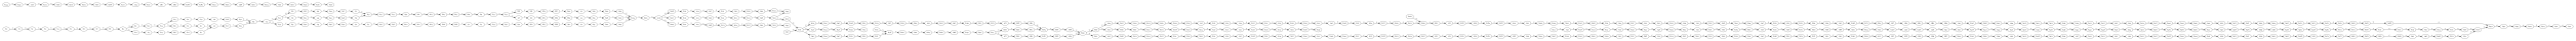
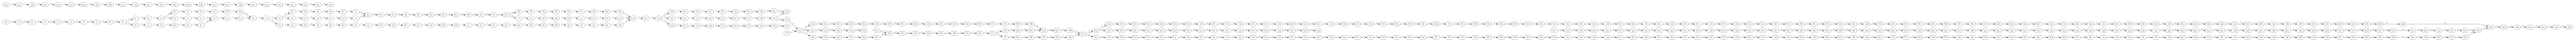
  strict digraph {
    fontname="Playfair Display"
    rankdir=LR
    node [fontname="Playfair Display"]
    edge [fontname="Playfair Display"]
    S0
    S1
    S2
    S3
    S4
    S5
    S6
    S7
    S8
    S9
    S10
    S11
    S12
    S13
    S14
    S15
    S16
    S17
    S18
    S19
    S20
    S21
    S22
    S23
    S24
    S25
    S26
    S27
    S28
    S29
    S30
    S31
    S32
    S33
    S34
    S35
    S36
    S37
    S38
    S39
    S40
    S41
    S42
    S43
    S44
    S45
    S46
    S47
    S48
    S49
    S50
    S51
    S52
    S53
    S54
    S55
    S56
    S57
    S58
    S59
    S60
    S61
    S62
    S63
    S64
    S65
    S66
    S67
    S68
    S69
    S70
    S71
    S72
    S73
    S74
    S75
    S76
    S77
    S78
    S79
    S80
    S81
    S82
    S83
    S84
    S85
    S86
    S87
    S88
    S89
    S90
    S91
    S92
    S93
    S94
    S95
    S96
    S97
    S98
    S99
    S100
    S101
    S102
    S103
    S104
    S105
    S106
    S107
    S108
    S109
    S110
    S111
    S112
    S113
    S114
    S115
    S116
    S117
    S118
    S119
    S120
    S121
    S122
    S123
    S124
    S125
    S126
    S127
    S128
    S129
    S130
    S131
    S132
    S133
    S134
    S136
    S135
    S138
    S137
    S139
    S140
    S141
    S142
    S143
    S144
    S145
    S146
    S147
    S148
    S149
    S150
    S151
    S152
    S153
    S154
    S156
    S157
    S155
    S158
    S159
    S160
    S161
    S162
    S163
    S164
    S165
    S166
    S167
    S168
    S169
    S170
    S171
    S172
    S173
    S174
    S175
    S176
    S177
    S178
    S179
    S180
    S181
    S182
    S183
    S184
    S185
    S186
    S187
    S188
    S189
    S190
    S191
    S192
    S193
    S194
    S195
    S196
    S197
    S198
    S199
    S200
    S201
    S202
    S203
    S204
    S205
    S206
    S207
    S208
    S209
    S210
    S211
    S212
    S213
    S214
    S215
    S216
    S217
    S218
    S219
    S220
    S221
    S222
    S223
    S224
    S225
    S226
    S227
    S228
    S229
    S230
    S231
    S232
    S233
    S234
    S235
    S236
    S237
    S238
    S239
    S240
    S241
    S242
    S243
    S245
    S246
    S244
    S247
    S248
    S249
    S250
    S251
    S252
    S253
    S254
    S255
    S256
    S257
    S258
    S259
    S260
    S261
    S262
    S263
    S264
    S265
    S266
    S267
    S268
    S269
    S270
    S271
    S272
    S273
    S274
    S275
    S276
    S277
    S278
    S279
    S280
    S281
    S282
    S283
    S284
    S285
    S286
    S287
    S288
    S289
    S290
    S291
    S292
    S293
    S294
    S295
    S296
    S297
    S298
    S299
    S300
    S301
    S302
    S303
    S304
    S305
    S306
    S307
    S308
    S309
    S310
    S311
    S312
    S313
    S314
    S315
    S316
    S317
    S318
    S319
    S320
    S321
    S323
    S324
    S322
    S325
    S326
    S327
    S328
    S329
    S330
    S331
    S332
    S333
    S334
    S335
    S336
    S337
    S338
    S339
    S340
    S341
    S342
    S343
    S344
    S345
    S346
    S347
    S348
    S349
    S350
    S351
    S352
    S353
    S354
    S355
    S356
    S357
    S358
    S359
    S360
    S361
    S362
    S363
    S364
    S365
    S366
    S367
    S368
    S369
    S370
    S371
    n373 [label=S972]
    S373
    S374
    S375
    S376
    S377
    S378
    S379
    S380
    S381
    S382
    S383
    S384
    S385
    S386
    S387
    S388
    S389
    S390
    S391
    S392
    S393
    S394
    S395
    S396
    S397
    S398
    S399
    S400
    S401
    S402
    S403
    S404
    S405
    S406
    S407
    S408
    S409
    S410
    S411
    S412
    S413
    S414
    S415
    S416
    S417
    S418
    S419
    S420
    S421
    S422
    S423
    S424
    S425
    S426
    S427
    S428
    S429
    S430
    S431
    S432
    S433
    S434
    S435
    S436
    S437
    S438
    S439
    S440
    S441
    S442
    S443
    S444
    S445
    S446
    S447
    S448
    S449
    S450
    S451
    S452
    S453
    S454
    S455
    S456
    S457
    S458
    S459
    S460
    S461
    S462
    S463
    S464
    S465
    S466
    S467
    S468
    S469
    S470
    S471
    S472
    S473
    S474
    S475
    S476
    S477
    S478
    S479
    S480
    S481
    S482
    S483
    S484
    S485
    S486
    S487
    S488
    S489
    S490
    S491
    S492
    S493
    S494
    S495
    S496
    S497
    S498
    S499
    S500
    S501
    S502
    S503
    S504
    S505
    S506
    S507
    S508
    S509
    S510
    S511
    S512
    S513
    S514
    S515
    S516
    S0 -> S1 [label=A]
    S1 -> S2 [label=G]
    S2 -> S3 [label=A]
    S3 -> S4 [label=C]
    S4 -> S5 [label=A]
    S5 -> S6 [label=G]
    S6 -> S7 [label=G]
    S7 -> S8 [label=T]
    S8 -> S9 [label=G]
    S9 -> S10 [label=T]
    S9 -> S11 [label=C]
    S10 -> S12 [label=A]
    S11 -> S13 [label=A]
    S12 -> S14 [label=C]
    S13 -> S15 [label=C]
    S14 -> S16 [label=G]
    S14 -> S17 [label=A]
    S15 -> S18 [label=G]
    S16 -> S19 [label=A]
    S17 -> S20 [label=A]
    S18 -> S21 [label=A]
    S19 -> S22 [label=G]
    S20 -> S23 [label=G]
    S21 -> S24 [label=G]
    S22 -> S25 [label=G]
    S23 -> S26 [label=G]
    S24 -> S25 [label=G]
    S25 -> S27 [label=A]
    S26 -> S28 [label=A]
    S27 -> S29 [label=A]
    S28 -> S30 [label=A]
    S29 -> S31 [label=G]
    S30 -> S31 [label=G]
    S31 -> S32 [label=T]
    S32 -> S33 [label=C]
    S32 -> S34 [label=T]
    S33 -> S35 [label=G]
    S33 -> S36 [label=C]
    S34 -> S37 [label=C]
    S35 -> S38 [label=G]
    S36 -> S39 [label=G]
    S37 -> S40 [label=G]
    S38 -> S41 [label=G]
    S39 -> S42 [label=G]
    S40 -> S43 [label=G]
    S41 -> S44 [label=G]
    S42 -> S45 [label=G]
    S43 -> S46 [label=C]
    S44 -> S47 [label=A]
    S45 -> S48 [label=A]
    S46 -> S49 [label=A]
    S47 -> S50 [label=C]
    S48 -> S51 [label=C]
    S49 -> S52 [label=C]
    S50 -> S53 [label=C]
    S51 -> S53 [label=C]
    S52 -> S54 [label=C]
    S53 -> S55 [label=G]
    S54 -> S56 [label=G]
    S55 -> S57 [label=G]
    S56 -> S58 [label=G]
    S57 -> S59 [label=G]
    S58 -> S60 [label=T]
    S59 -> S61 [label=T]
    S60 -> S62 [label=T]
    S61 -> S63 [label=C]
    S62 -> S64 [label=C]
    S63 -> S65 [label=G]
    S64 -> S66 [label=G]
    S65 -> S67 [label=A]
    S66 -> S68 [label=A]
    S67 -> S69 [label=C]
    S68 -> S70 [label=C]
    S69 -> S71 [label=G]
    S70 -> S72 [label=C]
    S71 -> S73 [label=T]
    S72 -> S74 [label=T]
    S73 -> S75 [label=C]
    S74 -> S76 [label=C]
    S75 -> S77 [label=G]
    S75 -> S78 [label=C]
    S76 -> S79 [label=C]
    S77 -> S80 [label=T]
    S78 -> S81 [label=T]
    S79 -> S82 [label=T]
    S80 -> S83 [label=C]
    S81 -> S84 [label=C]
    S82 -> S85 [label=C]
    S83 -> S86 [label=G]
    S84 -> S87 [label=C]
    S85 -> S88 [label=T]
    S86 -> S89 [label=G]
    S87 -> S90 [label=G]
    S88 -> S91 [label=G]
    S89 -> S92 [label=G]
    S90 -> S93 [label=G]
    S91 -> S94 [label=G]
    S92 -> S95 [label=C]
    S93 -> S96 [label=C]
    S94 -> S97 [label=C]
    S95 -> S98 [label=A]
    S96 -> S99 [label=A]
    S97 -> S100 [label=A]
    S98 -> S101 [label=C]
    S99 -> S102 [label=C]
    S100 -> S103 [label=C]
    S101 -> S104 [label=C]
    S102 -> S104 [label=C]
    S103 -> S104 [label=C]
    S104 -> S105 [label=C]
    S105 -> S106 [label=G]
    S106 -> S107 [label=C]
    S106 -> S108 [label=G]
    S106 -> S109 [label=A]
    S107 -> S110 [label=T]
    S108 -> S111 [label=T]
    S109 -> S112 [label=T]
    S110 -> S113 [label=A]
    S111 -> S114 [label=G]
    S112 -> S115 [label=T]
    S113 -> S116 [label=C]
    S114 -> S117 [label=G]
    S115 -> S118 [label=C]
    S116 -> S119 [label=T]
    S117 -> S120 [label=T]
    S118 -> S121 [label=T]
    S119 -> S122 [label=G]
    S120 -> S123 [label=G]
    S121 -> S124 [label=A]
    S122 -> S125 [label=C]
    S123 -> S126 [label=C]
    S124 -> S127 [label=C]
    S125 -> S128 [label=A]
    S126 -> S129 [label=A]
    S127 -> S130 [label=A]
    S128 -> S131 [label=A]
    S129 -> S132 [label=A]
    S130 -> S133 [label=A]
    S131 -> S134 [label=C]
    S131 -> S136 [label=T]
    S132 -> S134 [label=C]
    S133 -> S135 [label=C]
    S136 -> S138 [label=G]
    S138 -> S139 [label=C]
    S138 -> S140 [label=G]
    S138 -> S141 [label=A]
    S137 -> S138 [label=G]
    S139 -> S142 [label=A]
    S140 -> S143 [label=A]
    S141 -> S144 [label=A]
    S142 -> S145 [label=G]
    S143 -> S146 [label=G]
    S144 -> S147 [label=G]
    S145 -> S148 [label=C]
    S146 -> S149 [label=T]
    S147 -> S150 [label=T]
    S148 -> S151 [label=A]
    S149 -> S152 [label=A]
    S150 -> S153 [label=A]
    S151 -> S154 [label=G]
    S153 -> S156 [label=G]
    S154 -> S157 [label=G]
    S156 -> S158 [label=G]
    S157 -> S159 [label=G]
    S155 -> S158 [label=G]
    S158 -> S160 [label=G]
    S159 -> S161 [label=T]
    S160 -> S162 [label=T]
    S161 -> S163 [label=G]
    S162 -> S164 [label=C]
    S163 -> S165 [label=C]
    S164 -> S166 [label=C]
    S165 -> S167 [label=G]
    S166 -> S168 [label=T]
    S167 -> S169 [label=G]
    S168 -> S170 [label=C]
    S169 -> S171 [label=C]
    S170 -> S172 [label=C]
    S171 -> S173 [label=G]
    S172 -> S174 [label=G]
    S173 -> S175 [label=C]
    S174 -> S176 [label=C]
    S174 -> S177 [label=T]
    S175 -> S178 [label=A]
    S176 -> S179 [label=A]
    S177 -> S180 [label=A]
    S178 -> S181 [label=T]
    S179 -> S182 [label=T]
    S180 -> S183 [label=T]
    S181 -> S184 [label=G]
    S182 -> S184 [label=G]
    S183 -> S185 [label=G]
    S184 -> S186 [label=A]
    S185 -> S187 [label=A]
    S186 -> S188 [label=C]
    S187 -> S189 [label=C]
    S188 -> S190 [label=C]
    S189 -> S190 [label=C]
    S190 -> S191 [label=T]
    S190 -> S192 [label=A]
    S191 -> S193 [label=G]
    S191 -> S194 [label=C]
    S192 -> S195 [label=G]
    S193 -> S196 [label=C]
    S194 -> S197 [label=C]
    S195 -> S198 [label=G]
    S196 -> S199 [label=G]
    S197 -> S200 [label=A]
    S198 -> S201 [label=A]
    S199 -> S202 [label=C]
    S200 -> S203 [label=A]
    S201 -> S204 [label=C]
    S202 -> S205 [label=G]
    S203 -> S206 [label=G]
    S204 -> S207 [label=C]
    S205 -> S208 [label=A]
    S206 -> S209 [label=A]
    S207 -> S210 [label=A]
    S208 -> S211 [label=A]
    S209 -> S212 [label=A]
    S210 -> S213 [label=G]
    S211 -> S214 [label=G]
    S212 -> S215 [label=C]
    S213 -> S216 [label=G]
    S214 -> S217 [label=A]
    S215 -> S218 [label=A]
    S216 -> S219 [label=C]
    S217 -> S220 [label=G]
    S218 -> S221 [label=G]
    S219 -> S222 [label=C]
    S220 -> S223 [label=G]
    S221 -> S224 [label=A]
    S222 -> S225 [label=C]
    S223 -> S226 [label=A]
    S224 -> S227 [label=A]
    S225 -> S228 [label=A]
    S226 -> S229 [label=A]
    S227 -> S230 [label=A]
    S228 -> S231 [label=G]
    S229 -> S232 [label=C]
    S230 -> S233 [label=C]
    S231 -> S234 [label=G]
    S232 -> S235 [label=C]
    S233 -> S236 [label=G]
    S234 -> S237 [label=A]
    S235 -> S238 [label=T]
    S236 -> S239 [label=G]
    S237 -> S240 [label=C]
    S238 -> S241 [label=C]
    S239 -> S242 [label=A]
    S240 -> S243 [label=C]
    S242 -> S245 [label=C]
    S243 -> S246 [label=A]
    S245 -> S248 [label=T]
    S246 -> S249 [label=G]
    S244 -> S247 [label=G]
    S247 -> S250 [label=C]
    S248 -> S251 [label=A]
    S249 -> S252 [label=C]
    S250 -> S253 [label=G]
    S251 -> S254 [label=G]
    S252 -> S255 [label=C]
    S253 -> S256 [label=G]
    S254 -> S257 [label=A]
    S255 -> S258 [label=C]
    S256 -> S259 [label=C]
    S257 -> S260 [label=T]
    S258 -> S261 [label=C]
    S259 -> S262 [label=G]
    S260 -> S263 [label=A]
    S261 -> S264 [label=A]
    S262 -> S265 [label=G]
-   S263 -> S269 [label=C]
+   S263 -> S266 [label=C]
    S264 -> S267 [label=G]
    S265 -> S268 [label=C]
    S266 -> S269 [label=G]
    S267 -> S270 [label=C]
    S268 -> S271 [label=C]
    S269 -> S272 [label=A]
    S270 -> S273 [label=C]
    S271 -> S274 [label=G]
    S272 -> S275 [label=C]
    S273 -> S276 [label=C]
    S274 -> S277 [label=T]
    S275 -> S278 [label=C]
    S276 -> S279 [label=C]
    S277 -> S280 [label=C]
    S278 -> S281 [label=C]
    S279 -> S282 [label=G]
    S280 -> S283 [label=G]
    S281 -> S284 [label=T]
    S282 -> S285 [label=A]
    S283 -> S286 [label=C]
    S284 -> S287 [label=C]
    S285 -> S288 [label=G]
    S286 -> S289 [label=C]
    S287 -> S290 [label=C]
    S288 -> S291 [label=G]
    S289 -> S292 [label=T]
    S290 -> S293 [label=C]
    S291 -> S294 [label=A]
    S292 -> S295 [label=C]
    S293 -> S296 [label=C]
    S294 -> S297 [label=C]
    S295 -> S298 [label=G]
    S296 -> S299 [label=C]
    S297 -> S300 [label=A]
    S298 -> S301 [label=G]
    S299 -> S302 [label=T]
    S300 -> S303 [label=C]
    S301 -> S304 [label=G]
    S302 -> S305 [label=C]
    S303 -> S306 [label=C]
    S304 -> S307 [label=G]
    S305 -> S308 [label=G]
    S306 -> S309 [label=C]
    S307 -> S310 [label=G]
    S308 -> S311 [label=G]
    S309 -> S312 [label=G]
    S310 -> S313 [label=A]
    S311 -> S314 [label=A]
    S312 -> S315 [label=A]
    S313 -> S316 [label=A]
    S314 -> S317 [label=C]
    S315 -> S318 [label=C]
    S316 -> S319 [label=A]
    S317 -> S320 [label=G]
    S318 -> S321 [label=C]
    S320 -> S323 [label=T]
    S321 -> S324 [label=C]
    S323 -> S326 [label=C]
    S324 -> S327 [label=T]
    S322 -> S325 [label=A]
    S325 -> S328 [label=A]
    S326 -> S329 [label=G]
    S327 -> S330 [label=T]
    S328 -> S331 [label=C]
    S329 -> S332 [label=A]
    S330 -> S333 [label=G]
    S331 -> S334 [label=A]
    S332 -> S335 [label=A]
    S333 -> S336 [label=C]
    S334 -> S337 [label=G]
    S335 -> S338 [label=G]
    S336 -> S339 [label=G]
    S337 -> S340 [label=T]
    S338 -> S341 [label=A]
    S339 -> S342 [label=G]
    S340 -> S343 [label=T]
    S341 -> S344 [label=A]
    S342 -> S345 [label=C]
    S343 -> S346 [label=T]
    S344 -> S347 [label=G]
    S345 -> S348 [label=A]
    S346 -> S349 [label=C]
    S347 -> S350 [label=A]
    S348 -> S351 [label=C]
    S349 -> S352 [label=C]
    S350 -> S353 [label=C]
    S351 -> S354 [label=C]
    S352 -> S355 [label=C]
    S353 -> S356 [label=C]
    S354 -> S357 [label=T]
    S355 -> S358 [label=C]
    S356 -> S359 [label=A]
    S357 -> S360 [label=C]
    S358 -> S361 [label=T]
    S359 -> S362 [label=T]
    S360 -> S363 [label=T]
    S361 -> S364 [label=T]
    S362 -> S365 [label=T]
    S363 -> S366 [label=G]
    S364 -> S367 [label=C]
    S365 -> S368 [label=G]
    S366 -> S369 [label=G]
    S367 -> S370 [label=G]
    S368 -> S371 [label=G]
    S369 -> n373 [label=G]
    S370 -> S373 [label=G]
    S371 -> S374 [label=G]
    n373 -> S375 [label=G]
    S373 -> S376 [label=A]
    S374 -> S377 [label=A]
    S375 -> S378 [label=G]
    S376 -> S379 [label=C]
    S377 -> S380 [label=C]
    S378 -> S381 [label=T]
    S379 -> S382 [label=A]
    S380 -> S383 [label=G]
    S381 -> S384 [label=G]
    S382 -> S385 [label=C]
    S383 -> S386 [label=A]
    S384 -> S387 [label=G]
    S385 -> S388 [label=C]
    S386 -> S389 [label=C]
    S387 -> S390 [label=T]
    S388 -> S391 [label=G]
    S389 -> S392 [label=G]
    S390 -> S393 [label=T]
    S391 -> S394 [label=C]
    S392 -> S395 [label=T]
    S393 -> S396 [label=C]
    S394 -> S397 [label=T]
    S395 -> S398 [label=G]
    S396 -> S399 [label=C]
    S397 -> S400 [label=G]
    S398 -> S401 [label=T]
    S399 -> S402 [label=A]
    S400 -> S403 [label=C]
    S401 -> S404 [label=C]
    S402 -> S405 [label=C]
    S403 -> S406 [label=T]
    S404 -> S407 [label=T]
    S405 -> S408 [label=C]
    S406 -> S409 [label=C]
    S407 -> S410 [label=C]
    S408 -> S411 [label=T]
    S409 -> S412 [label=G]
    S410 -> S413 [label=G]
    S411 -> S414 [label=C]
    S412 -> S415 [label=T]
    S413 -> S416 [label=T]
    S414 -> S417 [label=C]
    S415 -> S418 [label=G]
    S416 -> S419 [label=G]
    S417 -> S420 [label=T]
    S418 -> S421 [label=G]
    S419 -> S422 [label=T]
    S420 -> S423 [label=C]
    S421 -> S424 [label=T]
    S422 -> S425 [label=T]
    S423 -> S426 [label=T]
    S424 -> S427 [label=T]
    S425 -> S428 [label=C]
    S426 -> S429 [label=C]
    S427 -> S430 [label=G]
    S428 -> S431 [label=C]
    S429 -> S432 [label=C]
    S430 -> S433 [label=T]
    S431 -> S434 [label=T]
    S432 -> S435 [label=T]
    S433 -> S436 [label=C]
    S434 -> S437 [label=G]
    S435 -> S438 [label=C]
    S436 -> S439 [label=C]
    S437 -> S440 [label=A]
    S438 -> S441 [label=G]
    S439 -> S442 [label=G]
    S440 -> S443 [label=C]
    S441 -> S444 [label=T]
    S442 -> S445 [label=T]
    S443 -> S446 [label=G]
    S444 -> S447 [label=G]
    S445 -> S448 [label=C]
    S446 -> S449 [label=A]
    S447 -> S450 [label=G]
    S448 -> S451 [label=T]
    S449 -> S452 [label=T]
    S450 -> S453 [label=T]
    S451 -> S454 [label=T]
    S452 -> S455 [label=T]
    S453 -> S456 [label=C]
    S454 -> S457 [label=C]
    S455 -> S458 [label=T]
    S456 -> S459 [label=C]
    S457 -> S460 [label=C]
    S458 -> S461 [label=C]
    S459 -> S462 [label=T]
    S460 -> S463 [label=A]
    S461 -> S464 [label=G]
    S462 -> S465 [label=C]
    S463 -> S466 [label=G]
    S464 -> S467 [label=A]
    S465 -> S468 [label=G]
    S466 -> S469 [label=T]
    S467 -> S470 [label=T]
    S468 -> S471 [label=A]
    S469 -> S472 [label=C]
    S470 -> S473 [label=C]
    S471 -> S474 [label=C]
    S472 -> S475 [label=G]
    S473 -> S476 [label=G]
    S474 -> S477 [label=C]
    S475 -> S478 [label=C]
    S476 -> S479 [label=A]
    S477 -> S480 [label=C]
    S478 -> S481 [label=A]
    S479 -> S482 [label=A]
    S480 -> S483 [label=C]
    S481 -> S484 [label=G]
    S482 -> S485 [label=G]
    S483 -> S486 [label=G]
    S484 -> S487 [label=C]
    S485 -> S488 [label=T]
    S486 -> S489 [label=C]
    S487 -> S490 [label=G]
    S488 -> S491 [label=A]
    S489 -> S492 [label=A]
    S490 -> S493 [label=G]
    S491 -> S494 [label=G]
    S492 -> S495 [label=G]
    S493 -> S496 [label=T]
    S494 -> S497 [label=A]
    S495 -> S498 [label=A]
    S496 -> S499 [label=C]
    S497 -> S500 [label=G]
    S498 -> S501 [label=A]
    S499 -> S502 [label=A]
    S500 -> S503 [label=T]
    S501 -> S504 [label=G]
    S502 -> S505 [label=C]
    S503 -> S506 [label=C]
    S504 -> S507 [label=T]
    S505 -> S508 [label=A]
    S506 -> S509 [label=G]
    S507 -> S491 [label=A]
    S508 -> S510 [label=A]
    S510 -> S511 [label=G]
    S511 -> S512 [label=A]
    S512 -> S513 [label=G]
    S513 -> S514 [label=A]
    S514 -> S515 [label=A]
    S515 -> S516 [label=G]
    S516 -> S507 [label=T]
  }
